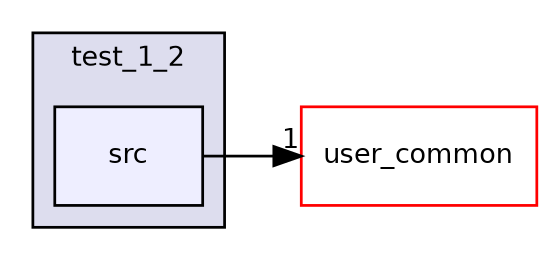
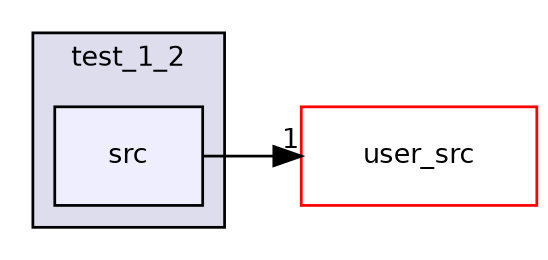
  digraph {
    compound=true
    rankdir=LR
    node [fontname=Helvetica fontsize=10 shape=box style=filled]
    n1 [fillcolor="#eeeeff" label=src pencolor=black]
-   n2 [color=red fillcolor=white label=user_common]
+   n2 [color=red fillcolor=white label=user_src]
    subgraph cluster_1 {
      bgcolor="#ddddee"
      fontname=Helvetica
      fontsize=10
      label=test_1_2
      pencolor=black
      n1
    }
    n1 -> n2 [headlabel=1 labeldistance=1.5 labelfontname=Helvetica labelfontsize=10]
  }
